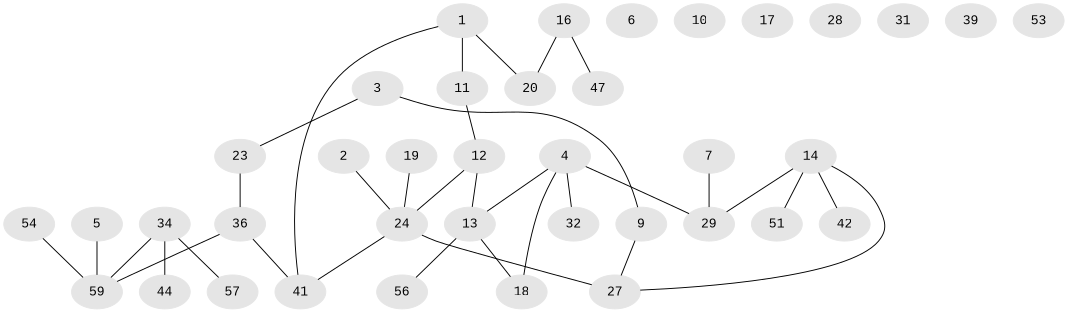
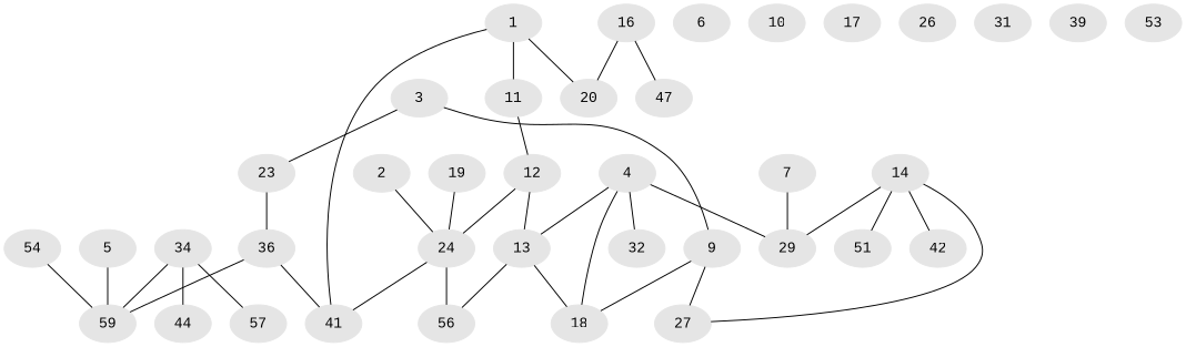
  graph {
    fontname="Liberation Mono"
    node [color=gray90 fontname="Liberation Mono" style=filled]
    edge [fontname="Liberation Mono"]
    1 [super="+32"]
    11 [super="+38"]
    n3 [label=20]
    41 [super="+45"]
    12 [super="+50"]
    24 [super="+55"]
    27 [super="+37"]
    2
    3 [super="+8"]
    9 [super="+46"]
    23 [super="+28"]
    18 [super="+43"]
    36
    4 [super="+35"]
    13 [super="+58"]
    29 [super="+30"]
    n17 [label=32]
    56
    5 [super="+22"]
    59 [super="+60"]
    6
    7 [super="+20"]
    10 [super="+52"]
    14 [super="+48"]
    51
    42
    16 [super="+21"]
    47
    17
    19
    34 [super="+49"]
    44
    57
-   26 [label=28]
+   26
    31
    39 [super="+40"]
    53
    54
    1 -- 11
    1 -- n3 [weight=2]
    1 -- 41
    11 -- 12
    12 -- 24
    12 -- 13
    24 -- 41
-   24 -- 27 [weight=2]
+   24 -- 56 [weight=2]
    2 -- 24
    3 -- 9
    3 -- 23
    9 -- 27
+   9 -- 18
    23 -- 36
    36 -- 41
    36 -- 59
    4 -- 18
    4 -- 13
    4 -- 29
    4 -- n17
    13 -- 18
    13 -- 56
    5 -- 59
    7 -- 29
    14 -- 27
    14 -- 29
    14 -- 51
    14 -- 42
    16 -- n3
    16 -- 47
    19 -- 24
    34 -- 59
    34 -- 44
    34 -- 57
    54 -- 59
  }
